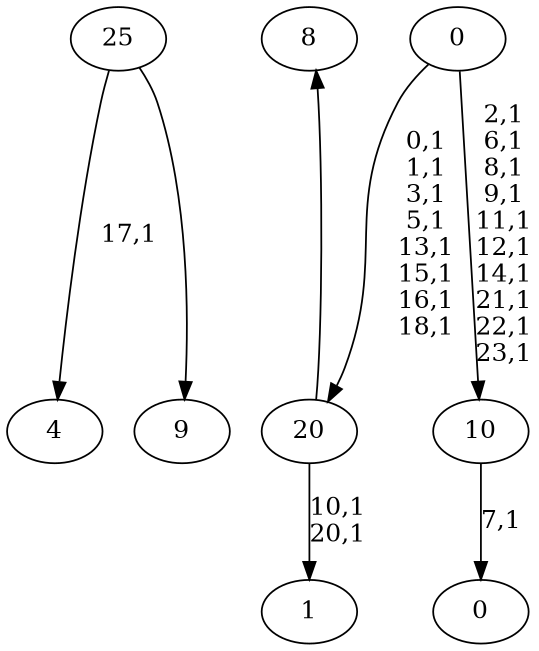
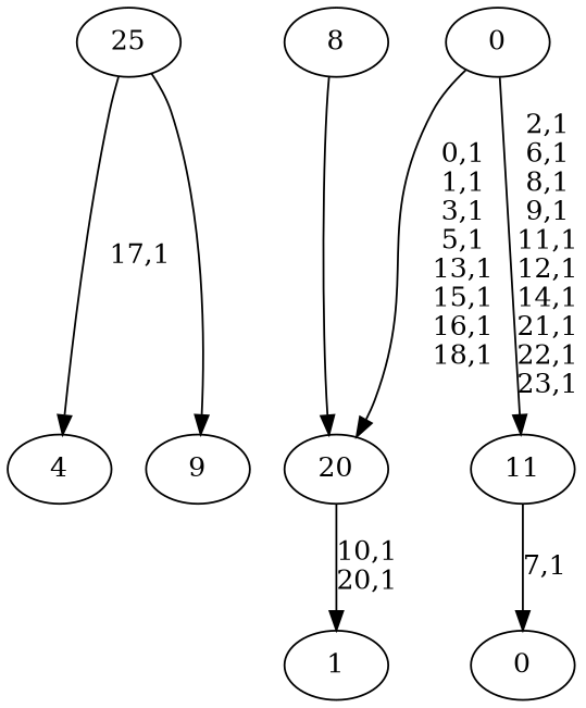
  digraph {
    n1 [label=4]
    n2 [label=8]
    n3 [label=9]
    25
    n5 [label=1]
    20
    n7 [label=0]
-   10
+   10 [label=11]
    0
    25 -> n1 [label="17,1"]
    25 -> n3
-   20 -> n2
+   n2 -> 20
    20 -> n5 [label="10,1\n20,1"]
    10 -> n7 [label="7,1"]
    0 -> 20 [label="0,1\n1,1\n3,1\n5,1\n13,1\n15,1\n16,1\n18,1"]
    0 -> 10 [label="2,1\n6,1\n8,1\n9,1\n11,1\n12,1\n14,1\n21,1\n22,1\n23,1"]
  }
